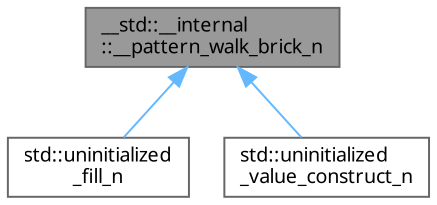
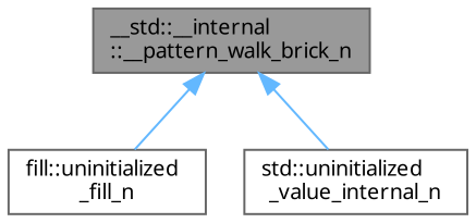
  digraph {
    fontname="Noto Sans"
    rankdir=TB
    node [color=grey40 fillcolor=white fontname="Noto Sans" fontsize=10 shape=box style=filled]
    edge [color=steelblue1 dir=back fontname="Noto Sans" fontsize=10 labelfontname=Helvetica labelfontsize=10 style=solid]
    n1 [color=gray40 fillcolor=grey60 fontcolor=black height=0.2 label="__std::__internal\l::__pattern_walk_brick_n" width=0.4]
-   n2 [height=0.2 label="std::uninitialized\l_fill_n" width=0.4]
-   n3 [height=0.2 label="std::uninitialized\l_value_construct_n" width=0.4]
+   n2 [height=0.2 label="fill::uninitialized\l_fill_n" width=0.4]
+   n3 [height=0.2 label="std::uninitialized\l_value_internal_n" width=0.4]
    n1 -> n2
    n1 -> n3
  }
